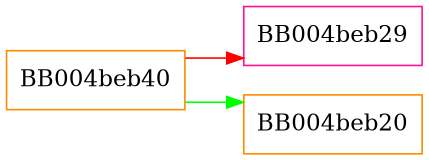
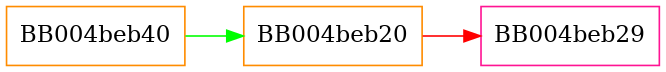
  digraph {
    rankdir=LR
    splines=ortho
    node [color=darkorange shape=box]
    BB004beb29 [color=deeppink]
    BB004beb20
    BB004beb40
-   BB004beb40 -> BB004beb29 [color=red]
+   BB004beb20 -> BB004beb29 [color=red]
    BB004beb40 -> BB004beb20 [color=green]
  }
